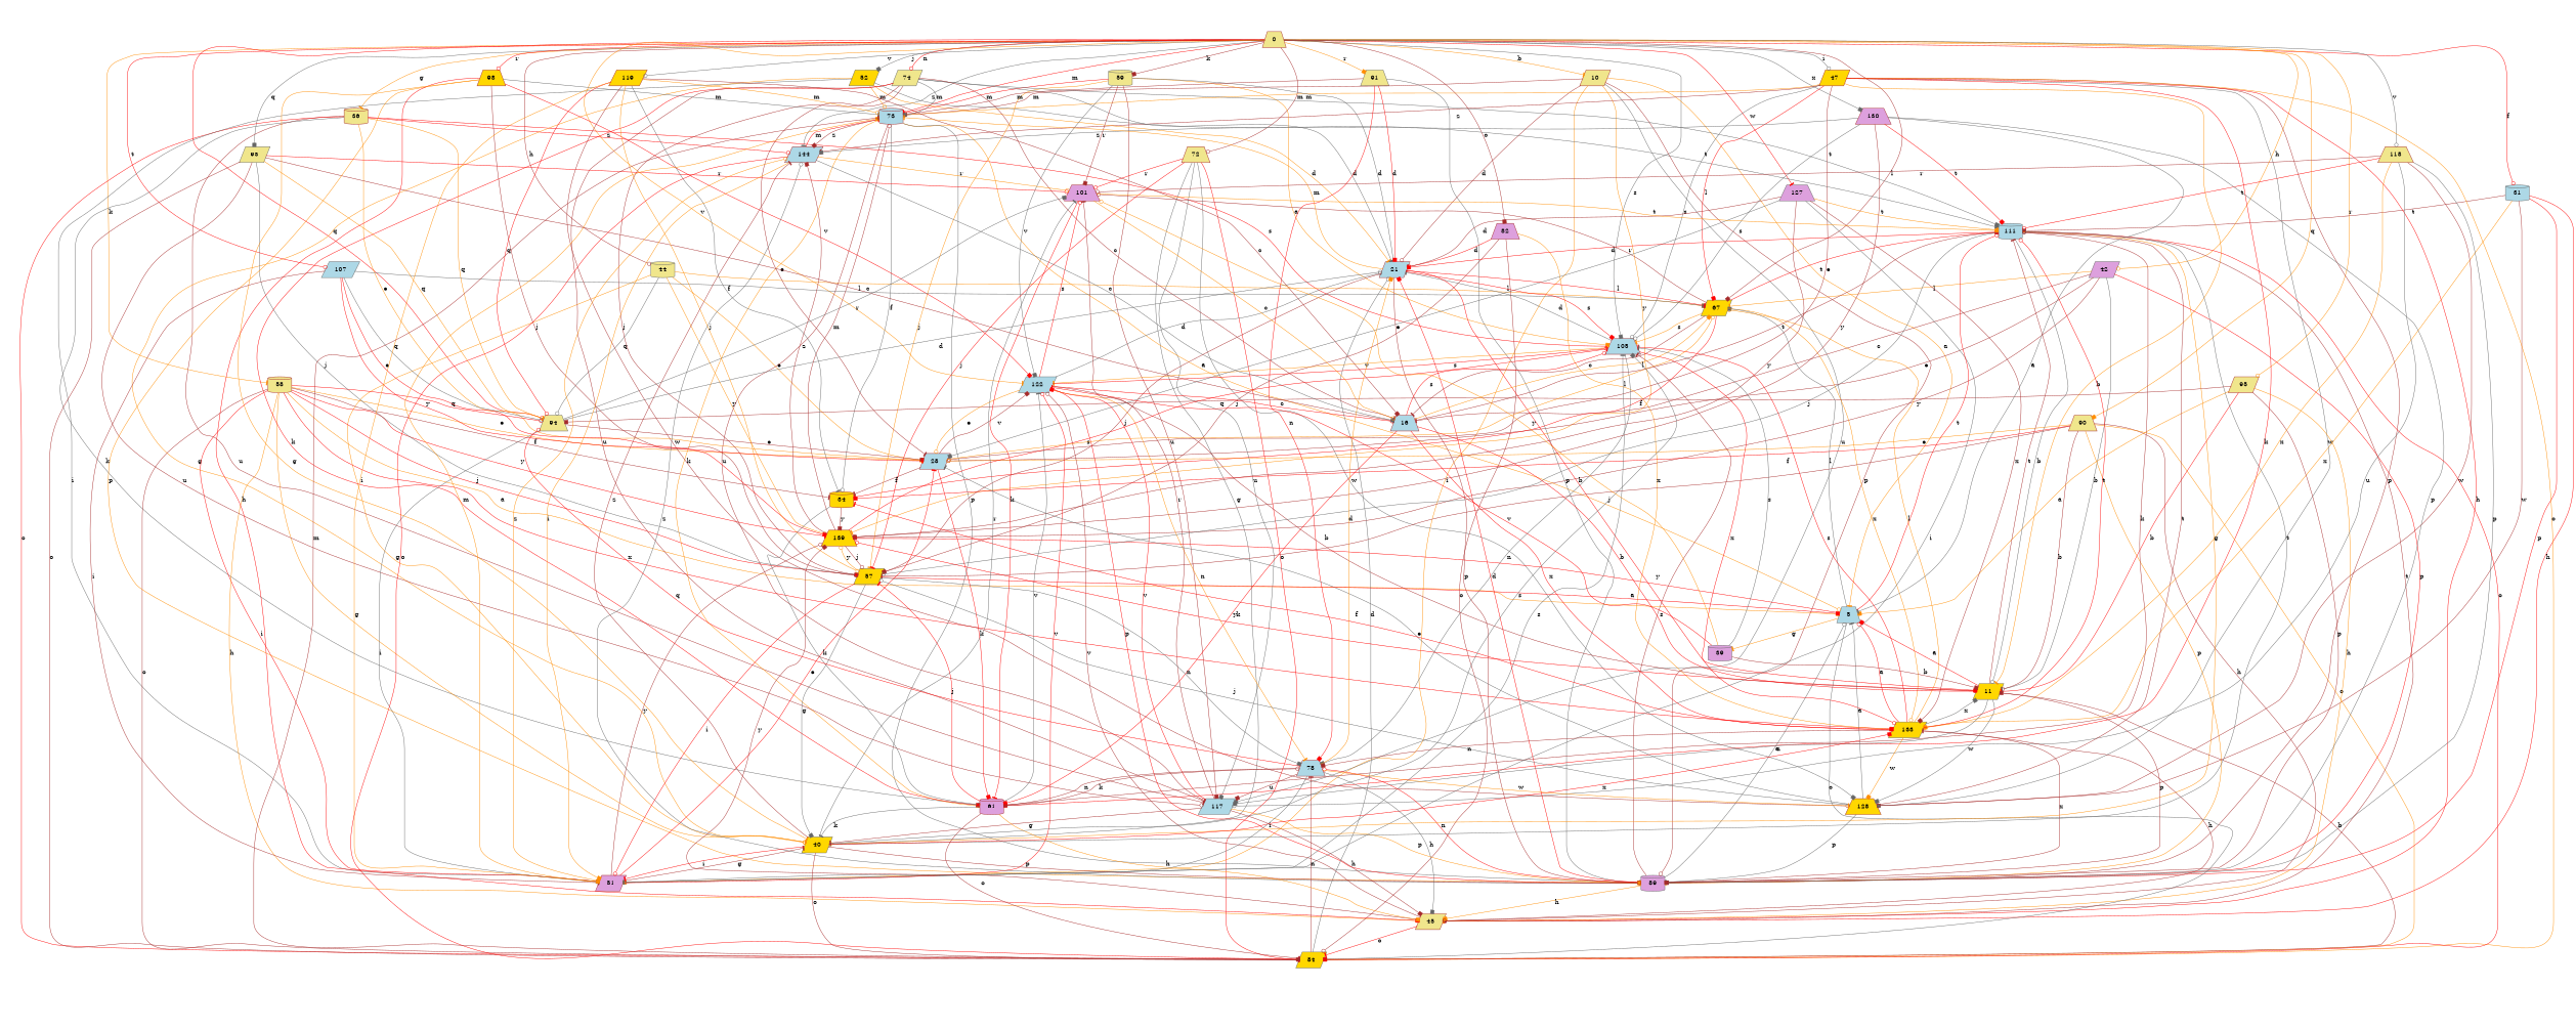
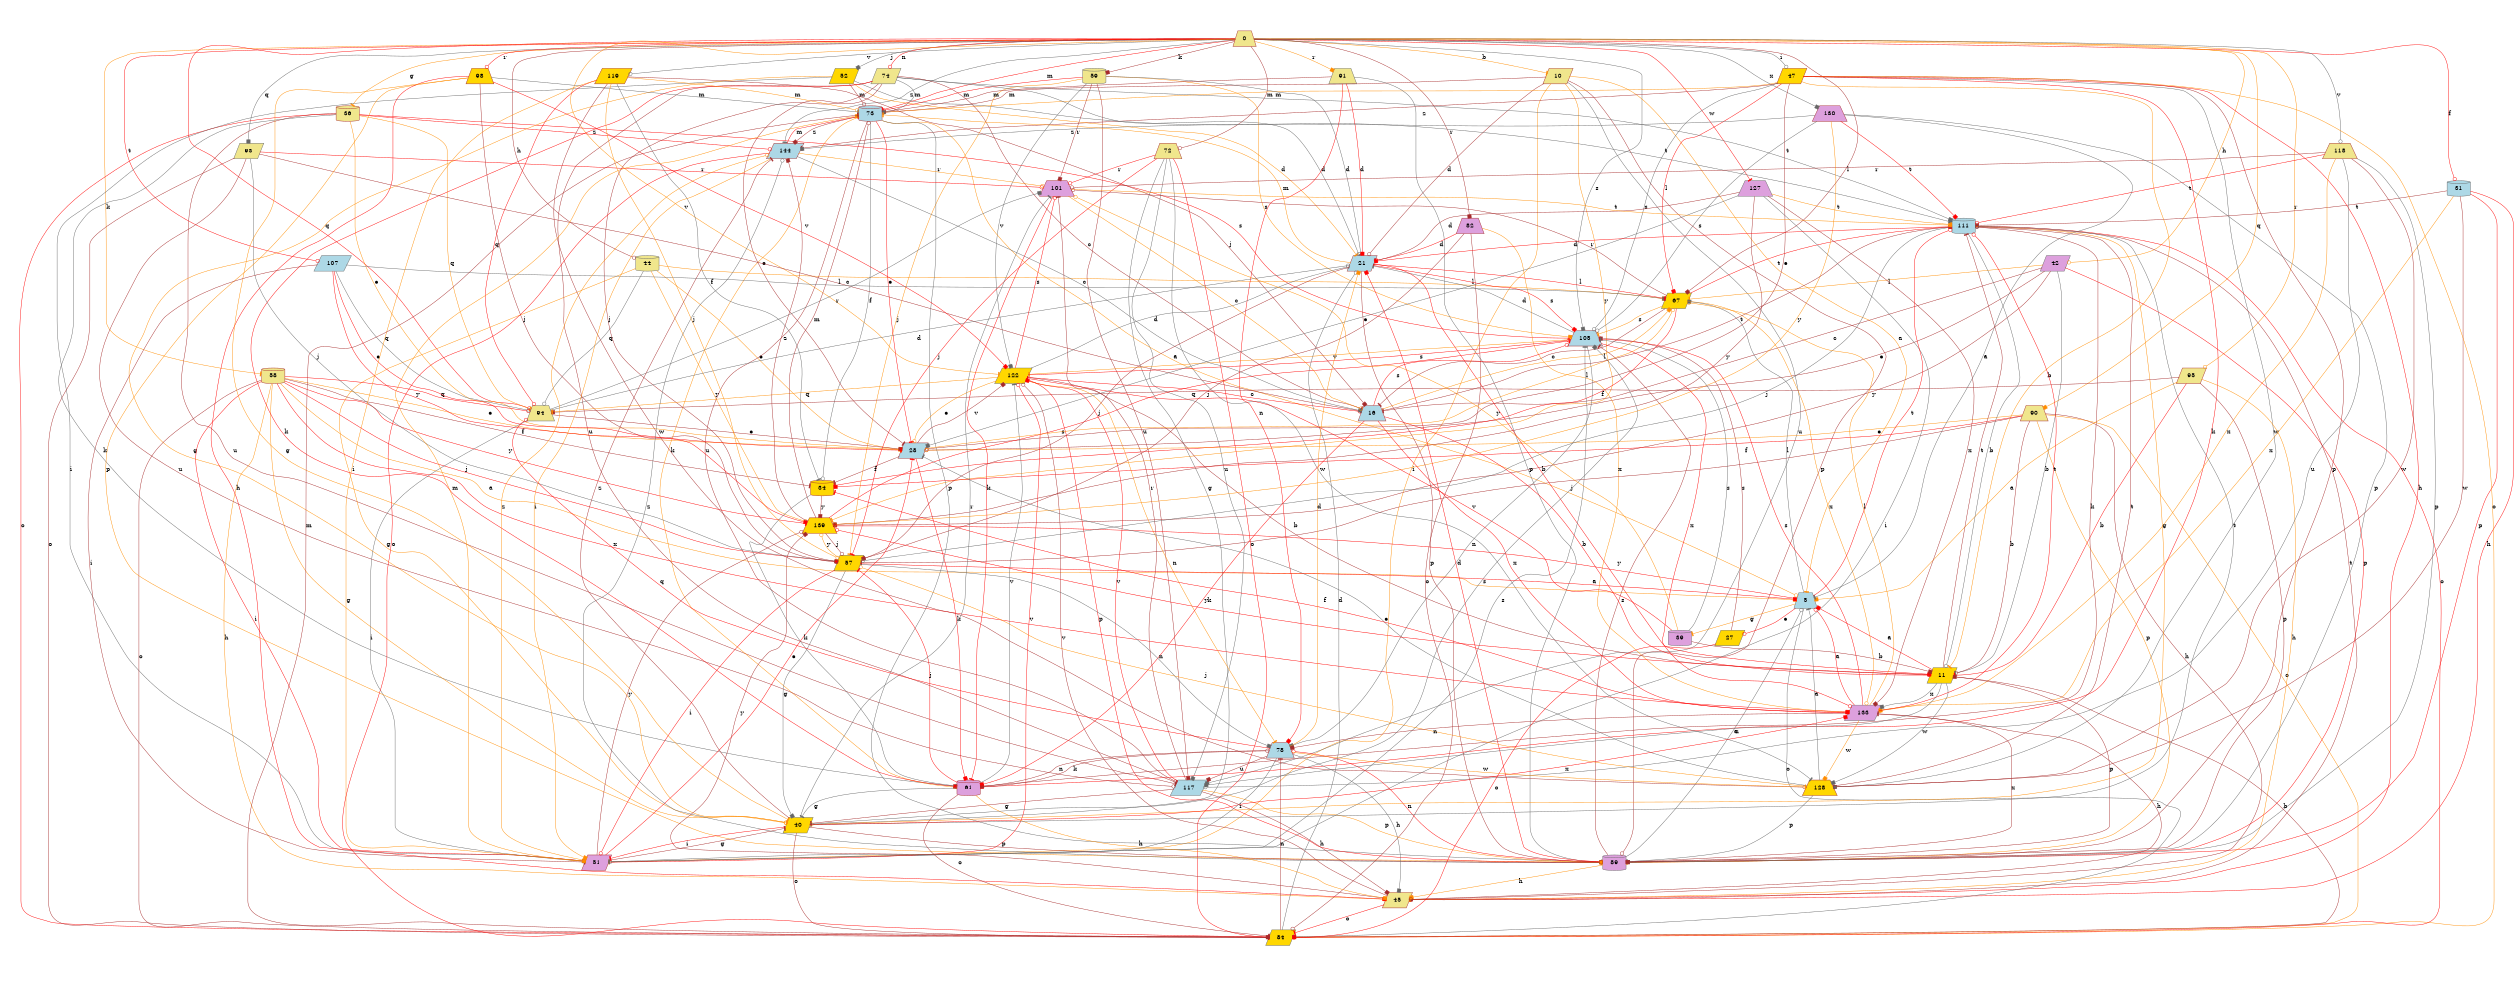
  strict digraph {
    node [color=brown fillcolor=khaki shape=parallelogram style=filled]
    edge [arrowhead=odot color=brown]
    0 [shape=trapezium]
    10
    31 [color=gray40 fillcolor=lightblue shape=cylinder]
    36 [shape=cylinder]
    42 [color=gray40 fillcolor=plum]
    44 [color=gray40 shape=cylinder]
    47 [fillcolor=gold]
    52 [color=gray40 fillcolor=gold]
    58 [shape=cylinder]
    59 [color=gray40 shape=cylinder]
    67 [color=gray40 fillcolor=gold]
    72 [shape=trapezium]
    73 [fillcolor=lightblue shape=cylinder]
    74 [color=gray40]
    82 [fillcolor=plum shape=trapezium]
    90 [shape=trapezium]
    93 [color=gray40]
    94 [color=gray40 shape=trapezium]
    95
    n20 [color=gray40 label=91 shape=trapezium]
    98 [fillcolor=gold shape=trapezium]
    105 [fillcolor=lightblue shape=trapezium]
    107 [color=gray40 fillcolor=lightblue]
    118 [shape=trapezium]
    119 [fillcolor=gold]
-   122 [color=gray40 fillcolor=lightblue]
+   122 [color=gray40 fillcolor=gold]
    127 [color=gray40 fillcolor=plum shape=trapezium]
    130 [fillcolor=plum shape=trapezium]
    144 [fillcolor=lightblue]
    5 [color=gray40 fillcolor=lightblue shape=trapezium]
    139 [fillcolor=gold shape=trapezium]
    21 [fillcolor=lightblue]
    51 [fillcolor=plum]
    89 [color=gray40 fillcolor=plum shape=cylinder]
    117 [color=gray40 fillcolor=lightblue]
    111 [color=gray40 fillcolor=lightblue shape=cylinder]
    128 [fillcolor=gold shape=trapezium]
-   133 [color=gray40 fillcolor=gold]
+   133 [color=gray40 fillcolor=plum]
    45
    84 [color=gray40 fillcolor=gold]
    61 [fillcolor=plum shape=cylinder]
    28 [fillcolor=lightblue]
    11 [color=gray40 fillcolor=gold]
    16 [fillcolor=lightblue shape=trapezium]
    40 [color=gray40 fillcolor=gold]
    57 [color=gray40 fillcolor=gold]
    34 [fillcolor=gold shape=cylinder]
    101 [fillcolor=plum shape=trapezium]
    78 [fillcolor=lightblue shape=trapezium]
+   27 [color=gray40 fillcolor=gold]
    39 [color=gray40 fillcolor=plum shape=cylinder]
    0 -> 10 [arrowhead=tee color=darkorange label=b]
    0 -> 31 [color=red label=f]
    0 -> 36 [arrowhead=tee color=darkorange label=g]
    0 -> 42 [color=darkorange label=h]
    0 -> 44 [label=h]
    0 -> 47 [color=gray40 label=i]
    0 -> 52 [arrowhead=box color=gray40 label=j]
    0 -> 58 [arrowhead=tee color=darkorange label=k]
    0 -> 59 [arrowhead=box label=k]
    0 -> 67 [arrowhead=box label=l]
    0 -> 72 [label=m]
    0 -> 73 [arrowhead=tee color=red label=m]
    0 -> 74 [color=red label=n]
-   0 -> 82 [arrowhead=box label=o]
+   0 -> 82 [arrowhead=box label=r]
    0 -> 90 [arrowhead=box color=darkorange label=q]
    0 -> 93 [arrowhead=box color=gray40 label=q]
    0 -> 94 [color=red label=q]
    0 -> 95 [color=darkorange label=r]
    0 -> n20 [arrowhead=box color=darkorange label=r]
    0 -> 98 [color=red label=r]
    0 -> 105 [arrowhead=box color=gray40 label=s]
    0 -> 107 [color=red label=t]
    0 -> 118 [color=gray40 label=v]
    0 -> 119 [color=gray40 label=v]
    0 -> 122 [arrowhead=tee color=darkorange label=v]
    0 -> 127 [arrowhead=tee color=red label=w]
    0 -> 130 [arrowhead=box color=gray40 label=x]
    0 -> 144 [arrowhead=tee color=gray40 label=z]
    10 -> 73 [arrowhead=tee label=m]
    10 -> 5 [arrowhead=tee color=darkorange label=a]
    10 -> 139 [arrowhead=tee color=darkorange label=y]
    10 -> 21 [label=d]
-   10 -> 51 [arrowhead=box color=darkorange label=i]
+   10 -> 51 [arrowhead=tee color=darkorange label=i]
    10 -> 89 [label=p]
    10 -> 117 [arrowhead=box color=gray40 label=u]
    31 -> 89 [arrowhead=box color=red label=p]
    31 -> 111 [arrowhead=box label=t]
    31 -> 128 [arrowhead=tee label=w]
    31 -> 133 [arrowhead=tee color=darkorange label=x]
    31 -> 45 [color=red label=h]
    36 -> 94 [arrowhead=tee color=darkorange label=q]
    36 -> 105 [color=red label=s]
    36 -> 144 [color=red label=z]
    36 -> 117 [arrowhead=tee label=u]
    36 -> 84 [color=red label=o]
    36 -> 61 [arrowhead=tee color=gray40 label=k]
    36 -> 28 [arrowhead=box color=darkorange label=e]
    42 -> 67 [arrowhead=tee color=darkorange label=l]
    42 -> 139 [arrowhead=box label=y]
    42 -> 89 [arrowhead=box color=red label=p]
    42 -> 28 [label=e]
    42 -> 11 [arrowhead=tee color=gray40 label=b]
    42 -> 16 [arrowhead=tee label=c]
    44 -> 67 [arrowhead=box color=darkorange label=l]
    44 -> 94 [color=gray40 label=q]
    44 -> 139 [color=darkorange label=y]
    44 -> 28 [arrowhead=tee color=darkorange label=e]
    44 -> 40 [color=darkorange label=g]
    47 -> 67 [arrowhead=box color=red label=l]
    47 -> 73 [color=darkorange label=m]
    47 -> 105 [color=gray40 label=s]
    47 -> 144 [arrowhead=tee label=z]
    47 -> 89 [arrowhead=box label=p]
    47 -> 128 [arrowhead=box color=gray40 label=w]
    47 -> 45 [arrowhead=tee color=red label=h]
    47 -> 84 [color=darkorange label=o]
    47 -> 61 [arrowhead=box color=red label=k]
    47 -> 28 [label=e]
    47 -> 11 [arrowhead=tee color=darkorange label=b]
-   52 -> 73 [color=darkorange label=m]
+   52 -> 73 [label=m]
    52 -> 21 [arrowhead=tee color=darkorange label=d]
    52 -> 51 [color=gray40 label=i]
    52 -> 111 [arrowhead=box color=gray40 label=t]
    52 -> 40 [color=darkorange label=g]
    58 -> 94 [color=red label=q]
    58 -> 5 [arrowhead=box color=darkorange label=a]
    58 -> 139 [arrowhead=tee color=red label=y]
    58 -> 51 [arrowhead=box color=red label=i]
    58 -> 133 [arrowhead=box color=red label=x]
    58 -> 45 [arrowhead=box color=darkorange label=h]
    58 -> 84 [arrowhead=tee label=o]
    58 -> 28 [arrowhead=tee color=darkorange label=e]
    58 -> 40 [arrowhead=tee color=darkorange label=g]
    58 -> 57 [arrowhead=box color=red label=j]
    58 -> 34 [arrowhead=tee label=f]
    59 -> 73 [color=red label=m]
-   59 -> 105 [arrowhead=box color=darkorange label=a]
+   59 -> 105 [arrowhead=box color=darkorange label=s]
    59 -> 122 [arrowhead=box color=gray40 label=v]
    59 -> 21 [arrowhead=tee color=gray40 label=d]
    59 -> 117 [arrowhead=box label=u]
    59 -> 57 [arrowhead=tee color=darkorange label=j]
    59 -> 101 [arrowhead=box label=r]
    67 -> 105 [arrowhead=tee color=darkorange label=s]
    67 -> 111 [arrowhead=box color=red label=t]
    67 -> 133 [color=darkorange label=x]
    67 -> 16 [arrowhead=tee label=c]
    67 -> 34 [arrowhead=tee color=red label=f]
    67 -> 101 [label=r]
    72 -> 117 [arrowhead=box color=gray40 label=u]
-   72 -> 128 [arrowhead=box color=gray40 label=w]
+   72 -> 128 [arrowhead=tee color=gray40 label=w]
    72 -> 84 [color=red label=o]
    72 -> 40 [arrowhead=tee color=gray40 label=g]
    72 -> 57 [arrowhead=tee color=red label=j]
    72 -> 101 [color=red label=r]
    73 -> 144 [arrowhead=box label=z]
    73 -> 5 [color=darkorange label=a]
    73 -> 89 [arrowhead=tee color=gray40 label=p]
    73 -> 117 [label=u]
    73 -> 61 [arrowhead=box color=darkorange label=k]
+   73 -> 28 [arrowhead=tee color=red label=e]
    73 -> 34 [color=gray40 label=f]
    74 -> 73 [arrowhead=box color=gray40 label=m]
-   74 -> 21 [arrowhead=tee color=gray40 label=d]
+   74 -> 21 [color=gray40 label=d]
    74 -> 117 [arrowhead=tee label=u]
    74 -> 111 [arrowhead=box color=gray40 label=t]
    74 -> 61 [arrowhead=box color=red label=k]
    74 -> 28 [arrowhead=tee label=e]
    74 -> 16 [arrowhead=tee label=c]
    74 -> 57 [label=j]
    82 -> 21 [color=red label=d]
    82 -> 133 [color=darkorange label=x]
    82 -> 84 [label=o]
    82 -> 57 [label=j]
    90 -> 89 [arrowhead=tee color=darkorange label=p]
    90 -> 45 [arrowhead=box label=h]
    90 -> 84 [arrowhead=box color=darkorange label=o]
    90 -> 28 [color=darkorange label=e]
    90 -> 11 [label=b]
    90 -> 57 [arrowhead=tee label=j]
    90 -> 34 [arrowhead=box color=red label=f]
-   93 -> 94 [arrowhead=tee color=darkorange label=q]
+   122 -> 94 [arrowhead=tee color=darkorange label=q]
    93 -> 117 [label=u]
    93 -> 84 [arrowhead=tee label=o]
    93 -> 16 [arrowhead=tee label=c]
    93 -> 57 [color=gray40 label=j]
    93 -> 101 [color=red label=r]
    94 -> 21 [color=gray40 label=d]
    94 -> 51 [arrowhead=box color=gray40 label=i]
    94 -> 28 [arrowhead=box label=e]
    94 -> 101 [arrowhead=box color=gray40 label=r]
    95 -> 94 [arrowhead=box label=q]
    95 -> 5 [arrowhead=box color=darkorange label=a]
    95 -> 89 [arrowhead=box label=p]
    95 -> 45 [arrowhead=tee color=darkorange label=h]
    95 -> 11 [arrowhead=tee color=red label=b]
    n20 -> 73 [label=m]
    n20 -> 21 [arrowhead=box color=red label=d]
    n20 -> 89 [color=gray40 label=p]
    n20 -> 78 [arrowhead=box color=red label=n]
    98 -> 73 [arrowhead=tee color=gray40 label=m]
    98 -> 122 [arrowhead=box color=red label=v]
    98 -> 89 [arrowhead=tee color=darkorange label=p]
    98 -> 45 [arrowhead=box color=red label=h]
    98 -> 40 [arrowhead=tee color=darkorange label=g]
    98 -> 57 [label=j]
    105 -> 122 [arrowhead=tee color=darkorange label=v]
    105 -> 21 [arrowhead=tee color=gray40 label=d]
    105 -> 133 [color=red label=x]
    105 -> 78 [arrowhead=box color=gray40 label=n]
    107 -> 67 [arrowhead=box color=gray40 label=l]
    107 -> 94 [color=gray40 label=q]
    107 -> 139 [arrowhead=box color=red label=y]
    107 -> 51 [arrowhead=tee label=i]
    107 -> 28 [arrowhead=tee color=red label=e]
    118 -> 89 [color=gray40 label=p]
    118 -> 117 [color=gray40 label=u]
    118 -> 111 [color=red label=t]
    118 -> 128 [label=w]
    118 -> 133 [arrowhead=box color=darkorange label=x]
    118 -> 101 [label=r]
    119 -> 73 [color=darkorange label=m]
    119 -> 94 [color=red label=q]
    119 -> 51 [arrowhead=box color=darkorange label=i]
    119 -> 128 [label=w]
-   119 -> 16 [arrowhead=box label=c]
+   119 -> 16 [arrowhead=box label=j]
    119 -> 57 [color=darkorange label=j]
    119 -> 34 [arrowhead=tee color=gray40 label=f]
    122 -> 105 [color=red label=s]
    122 -> 21 [color=gray40 label=d]
    122 -> 89 [color=red label=p]
    122 -> 28 [color=darkorange label=e]
    122 -> 11 [label=b]
    122 -> 16 [color=red label=c]
    122 -> 101 [color=red label=s]
    122 -> 78 [arrowhead=tee color=darkorange label=n]
    127 -> 139 [arrowhead=box label=y]
    127 -> 21 [arrowhead=tee label=d]
    127 -> 51 [color=gray40 label=i]
    127 -> 111 [arrowhead=tee color=darkorange label=t]
    127 -> 133 [arrowhead=box label=x]
    127 -> 28 [arrowhead=box color=gray40 label=e]
    130 -> 105 [color=gray40 label=s]
    130 -> 144 [arrowhead=box color=gray40 label=z]
    130 -> 5 [arrowhead=tee color=gray40 label=a]
-   130 -> 139 [label=y]
+   130 -> 139 [color=darkorange label=y]
    130 -> 89 [arrowhead=box color=gray40 label=p]
    130 -> 111 [arrowhead=box color=red label=t]
    144 -> 73 [arrowhead=tee color=red label=m]
    144 -> 51 [arrowhead=box color=darkorange label=i]
    144 -> 84 [arrowhead=tee color=red label=o]
    144 -> 16 [arrowhead=box color=gray40 label=c]
    144 -> 101 [color=darkorange label=r]
    5 -> 67 [arrowhead=box color=gray40 label=l]
    5 -> 139 [color=red label=y]
    5 -> 111 [color=red label=t]
    5 -> 84 [arrowhead=box color=gray40 label=o]
+   5 -> 27 [color=red label=e]
    5 -> 39 [arrowhead=tee color=darkorange label=g]
    139 -> 73 [label=m]
    139 -> 105 [arrowhead=tee color=red label=s]
    139 -> 144 [arrowhead=box label=z]
    139 -> 57 [label=j]
    21 -> 67 [arrowhead=tee color=red label=l]
    21 -> 73 [arrowhead=tee color=darkorange label=m]
    21 -> 105 [arrowhead=box color=red label=s]
    21 -> 89 [arrowhead=box label=p]
    21 -> 11 [arrowhead=box color=red label=b]
    21 -> 57 [arrowhead=box label=j]
    51 -> 73 [arrowhead=box color=darkorange label=m]
    51 -> 105 [arrowhead=tee color=gray40 label=s]
    51 -> 122 [color=red label=v]
    51 -> 144 [color=darkorange label=z]
    51 -> 139 [label=y]
    51 -> 28 [arrowhead=tee color=red label=e]
    51 -> 40 [arrowhead=tee label=g]
    89 -> 105 [arrowhead=tee label=s]
    89 -> 144 [color=gray40 label=z]
    89 -> 5 [color=gray40 label=a]
    89 -> 21 [arrowhead=box color=red label=d]
    89 -> 133 [arrowhead=tee label=x]
    89 -> 45 [arrowhead=box color=darkorange label=h]
    89 -> 78 [color=red label=n]
    117 -> 122 [arrowhead=box color=red label=v]
    117 -> 89 [arrowhead=box color=darkorange label=p]
    117 -> 45 [arrowhead=box label=h]
    117 -> 40 [arrowhead=tee label=g]
    117 -> 101 [arrowhead=tee label=r]
    111 -> 21 [arrowhead=box color=red label=d]
    111 -> 84 [arrowhead=box color=red label=o]
    111 -> 61 [arrowhead=box label=k]
    111 -> 11 [color=gray40 label=b]
    111 -> 40 [color=darkorange label=g]
    111 -> 57 [color=gray40 label=j]
    128 -> 5 [arrowhead=tee color=gray40 label=a]
    128 -> 89 [arrowhead=tee color=gray40 label=p]
    128 -> 111 [label=t]
    128 -> 28 [arrowhead=tee color=gray40 label=e]
-   128 -> 57 [color=gray40 label=j]
+   128 -> 57 [color=darkorange label=j]
    133 -> 67 [color=darkorange label=l]
    133 -> 105 [arrowhead=tee color=red label=s]
    133 -> 5 [color=red label=a]
    133 -> 111 [color=red label=t]
    133 -> 128 [arrowhead=box color=darkorange label=w]
    133 -> 45 [label=h]
    133 -> 34 [arrowhead=tee color=red label=f]
    133 -> 78 [arrowhead=box label=n]
    45 -> 122 [label=v]
    45 -> 139 [arrowhead=box label=y]
    45 -> 111 [label=t]
    45 -> 84 [arrowhead=tee color=red label=o]
    84 -> 73 [arrowhead=tee label=m]
    84 -> 21 [color=gray40 label=d]
    84 -> 11 [arrowhead=box label=b]
    84 -> 78 [arrowhead=tee label=n]
    61 -> 122 [arrowhead=tee color=gray40 label=v]
    61 -> 45 [arrowhead=box color=darkorange label=h]
    61 -> 84 [arrowhead=tee label=o]
-   61 -> 40 [arrowhead=tee color=gray40 label=k]
+   61 -> 40 [arrowhead=tee color=gray40 label=g]
    61 -> 57 [arrowhead=tee color=red label=j]
    61 -> 78 [label=n]
    28 -> 67 [color=darkorange label=l]
    28 -> 122 [arrowhead=box label=v]
    28 -> 61 [arrowhead=box color=red label=k]
    28 -> 34 [arrowhead=tee label=f]
    11 -> 5 [arrowhead=box color=red label=a]
    11 -> 139 [color=red label=y]
    11 -> 89 [arrowhead=box label=p]
    11 -> 117 [arrowhead=box color=gray40 label=u]
    11 -> 111 [arrowhead=tee label=t]
    11 -> 128 [arrowhead=box color=gray40 label=w]
-   133 -> 11 [arrowhead=box color=gray40 label=x]
+   11 -> 133 [arrowhead=box color=gray40 label=x]
    16 -> 67 [arrowhead=box color=darkorange label=l]
    16 -> 105 [color=red label=s]
    16 -> 111 [label=t]
    16 -> 133 [arrowhead=box color=red label=x]
    16 -> 61 [arrowhead=box color=red label=k]
    16 -> 11 [color=red label=b]
    40 -> 105 [arrowhead=box color=gray40 label=s]
    40 -> 144 [arrowhead=tee label=z]
    40 -> 51 [arrowhead=tee color=red label=i]
    40 -> 89 [label=p]
    40 -> 111 [color=gray40 label=t]
    40 -> 133 [arrowhead=box color=red label=x]
    40 -> 84 [arrowhead=box label=o]
    40 -> 101 [arrowhead=tee color=gray40 label=r]
    57 -> 5 [arrowhead=box color=red label=a]
    57 -> 139 [color=darkorange label=y]
    57 -> 51 [color=red label=i]
    57 -> 40 [arrowhead=box color=gray40 label=g]
    57 -> 78 [arrowhead=box color=gray40 label=n]
    34 -> 139 [arrowhead=box label=y]
    34 -> 61 [color=gray40 label=k]
    101 -> 111 [arrowhead=box color=darkorange label=t]
    101 -> 61 [arrowhead=tee color=red label=k]
    101 -> 16 [color=darkorange label=c]
    78 -> 94 [color=red label=q]
    78 -> 21 [arrowhead=box color=darkorange label=d]
    78 -> 51 [arrowhead=tee color=gray40 label=i]
    78 -> 117 [arrowhead=box label=u]
    78 -> 128 [arrowhead=tee color=darkorange label=w]
    78 -> 45 [arrowhead=box color=gray40 label=h]
    78 -> 61 [label=k]
+   27 -> 105 [arrowhead=box label=s]
+   27 -> 84 [color=red label=o]
    39 -> 105 [arrowhead=tee color=gray40 label=s]
    39 -> 122 [arrowhead=tee color=red label=v]
    39 -> 11 [arrowhead=box label=b]
    39 -> 101 [color=darkorange label=y]
  }
